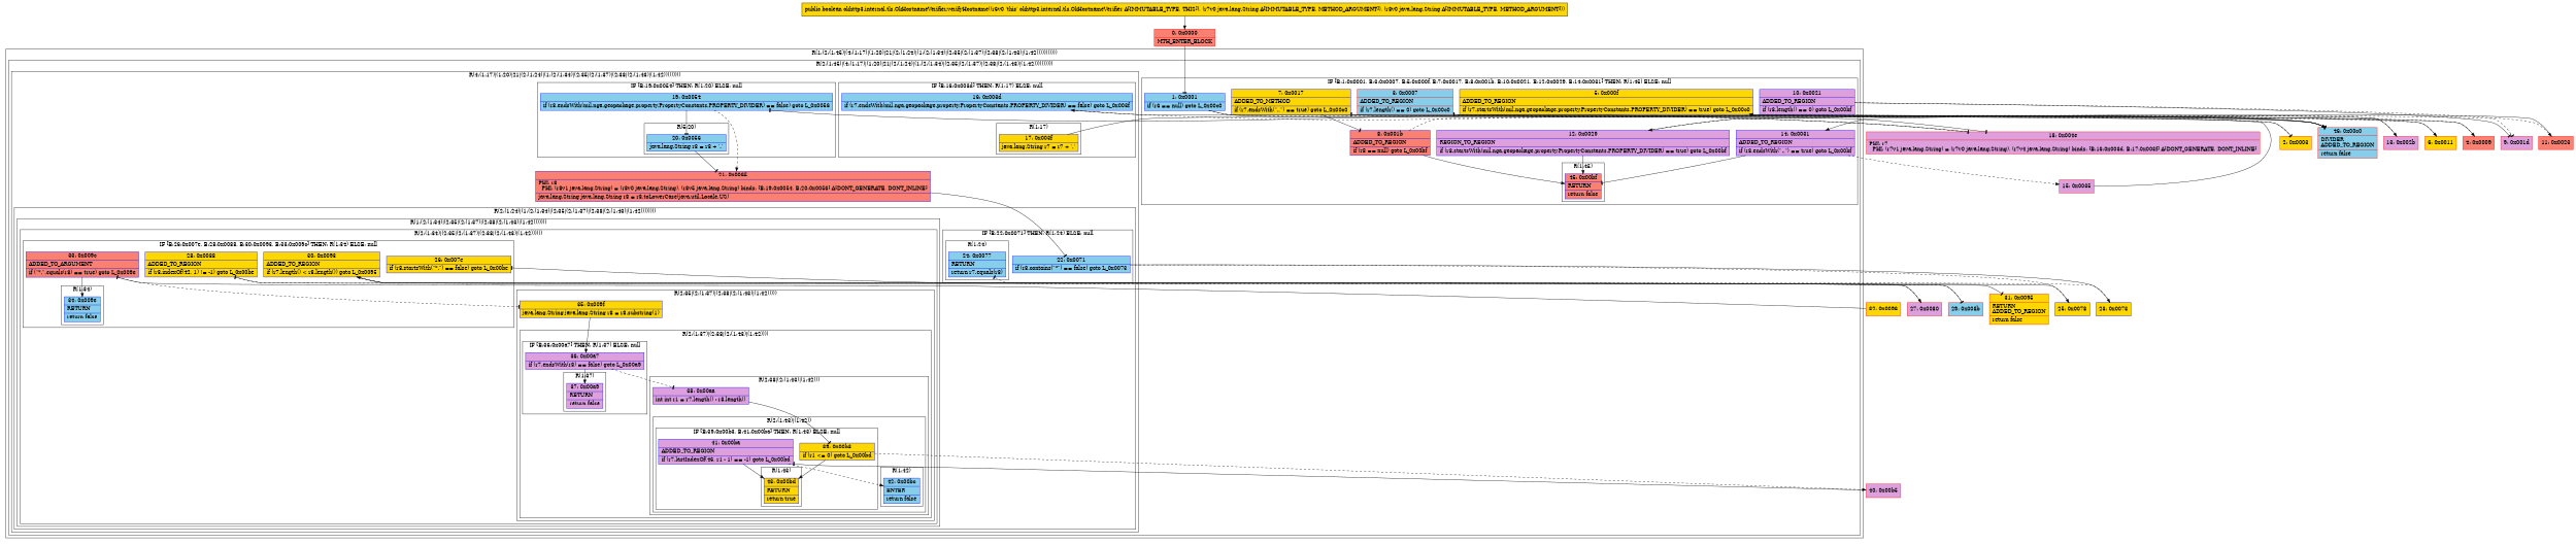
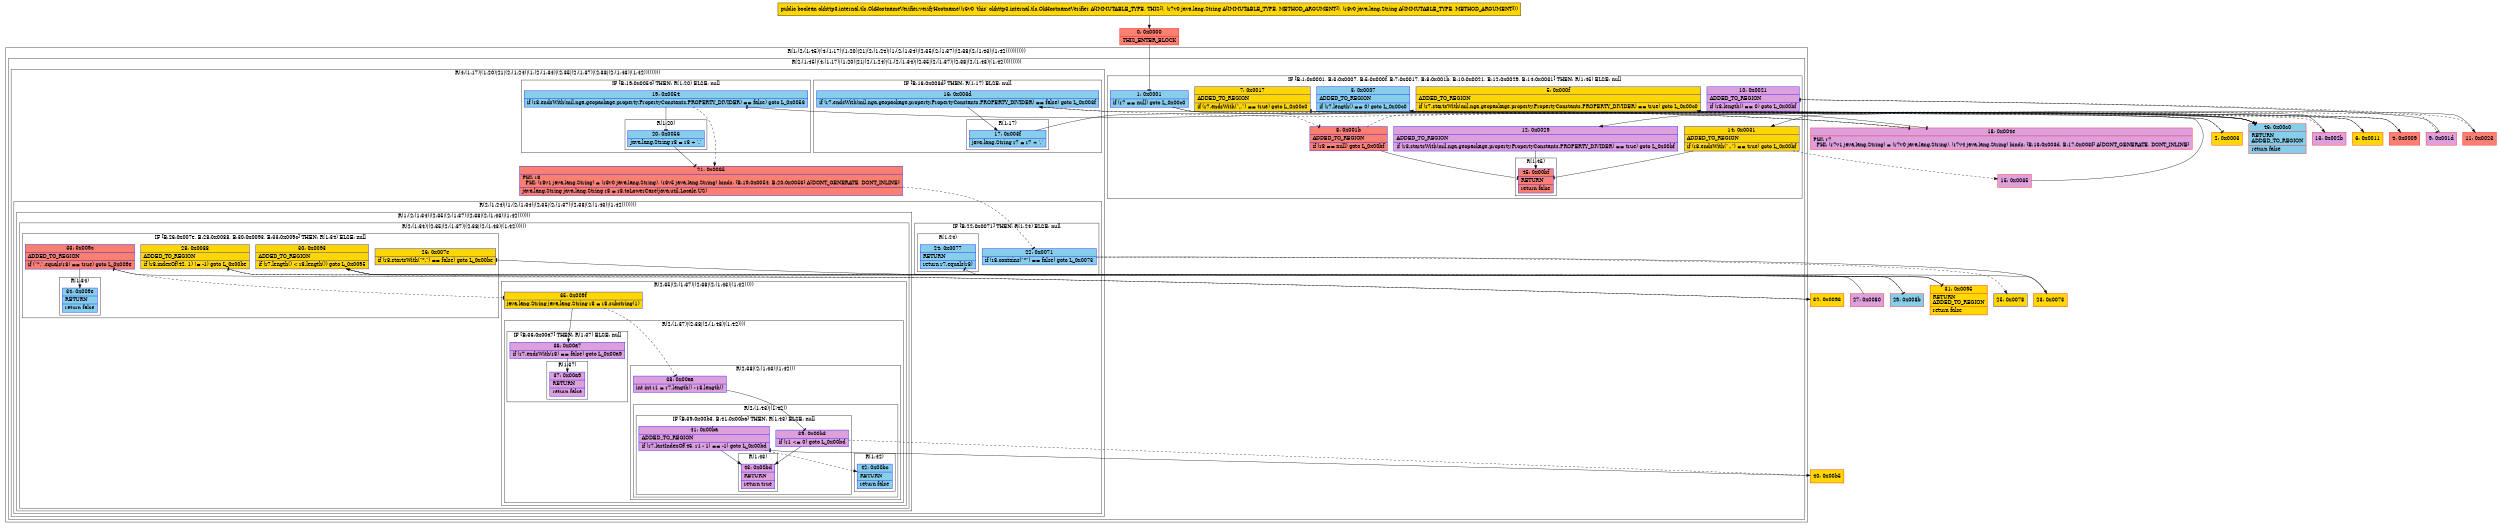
  digraph {
    node [color=blue fillcolor=gold shape=record style=filled]
    edge [arrowhead=normal]
    n1 [fillcolor=salmon label="{45\:\ 0x00bf|RETURN\l|return false\l}"]
-   n2 [fillcolor=skyblue label="{1\:\ 0x0001|if (r6 == null) goto L_0x00c0\l}"]
-   n3 [color=red fillcolor=skyblue label="{3\:\ 0x0007|ADDED_TO_REGION\l|if (r7.length() == 0) goto L_0x00c0\l}"]
+   n2 [fillcolor=skyblue label="{1\:\ 0x0001|if (r7 == null) goto L_0x00c0\l}"]
+   n3 [fillcolor=skyblue label="{3\:\ 0x0007|ADDED_TO_REGION\l|if (r7.length() == 0) goto L_0x00c0\l}"]
    n4 [label="{5\:\ 0x000f|ADDED_TO_REGION\l|if (r7.startsWith(mil.nga.geopackage.property.PropertyConstants.PROPERTY_DIVIDER) == true) goto L_0x00c0\l}"]
-   n5 [label="{7\:\ 0x0017|ADDED_TO_METHOD\l|if (r7.endsWith(\"..\") == true) goto L_0x00c0\l}"]
+   n5 [label="{7\:\ 0x0017|ADDED_TO_REGION\l|if (r7.endsWith(\"..\") == true) goto L_0x00c0\l}"]
    n6 [fillcolor=salmon label="{8\:\ 0x001b|ADDED_TO_REGION\l|if (r8 == null) goto L_0x00bf\l}"]
    n7 [fillcolor=plum label="{10\:\ 0x0021|ADDED_TO_REGION\l|if (r8.length() == 0) goto L_0x00bf\l}"]
-   n8 [fillcolor=plum label="{12\:\ 0x0029|REGION_TO_REGION\l|if (r8.startsWith(mil.nga.geopackage.property.PropertyConstants.PROPERTY_DIVIDER) == true) goto L_0x00bf\l}"]
-   n9 [fillcolor=plum label="{14\:\ 0x0031|ADDED_TO_REGION\l|if (r8.endsWith(\"..\") == true) goto L_0x00bf\l}"]
-   n10 [label="{17\:\ 0x003f|java.lang.String r7 = r7 + '.'\l}"]
+   n8 [fillcolor=plum label="{12\:\ 0x0029|ADDED_TO_REGION\l|if (r8.startsWith(mil.nga.geopackage.property.PropertyConstants.PROPERTY_DIVIDER) == true) goto L_0x00bf\l}"]
+   n9 [label="{14\:\ 0x0031|ADDED_TO_REGION\l|if (r8.endsWith(\"..\") == true) goto L_0x00bf\l}"]
+   n10 [fillcolor=skyblue label="{17\:\ 0x003f|java.lang.String r7 = r7 + '.'\l}"]
    n11 [fillcolor=skyblue label="{16\:\ 0x003d|if (r7.endsWith(mil.nga.geopackage.property.PropertyConstants.PROPERTY_DIVIDER) == false) goto L_0x003f\l}"]
    n12 [fillcolor=skyblue label="{20\:\ 0x0056|java.lang.String r8 = r8 + '.'\l}"]
    n13 [fillcolor=skyblue label="{19\:\ 0x0054|if (r8.endsWith(mil.nga.geopackage.property.PropertyConstants.PROPERTY_DIVIDER) == false) goto L_0x0056\l}"]
    n14 [fillcolor=skyblue label="{24\:\ 0x0077|RETURN\l|return r7.equals(r8)\l}"]
    n15 [fillcolor=skyblue label="{22\:\ 0x0071|if (r8.contains(\"*\") == false) goto L_0x0073\l}"]
    n16 [fillcolor=skyblue label="{34\:\ 0x009e|RETURN\l|return false\l}"]
    n17 [label="{26\:\ 0x007e|if (r8.startsWith(\"*.\") == false) goto L_0x00be\l}"]
    n18 [label="{28\:\ 0x0088|ADDED_TO_REGION\l|if (r8.indexOf(42, 1) != \-1) goto L_0x00be\l}"]
    n19 [label="{30\:\ 0x0093|ADDED_TO_REGION\l|if (r7.length() \< r8.length()) goto L_0x0095\l}"]
-   n20 [fillcolor=salmon label="{33\:\ 0x009c|ADDED_TO_ARGUMENT\l|if (\"*.\".equals(r8) == true) goto L_0x009e\l}"]
+   n20 [fillcolor=salmon label="{33\:\ 0x009c|ADDED_TO_REGION\l|if (\"*.\".equals(r8) == true) goto L_0x009e\l}"]
    n21 [fillcolor=plum label="{37\:\ 0x00a9|RETURN\l|return false\l}"]
    n22 [fillcolor=plum label="{36\:\ 0x00a7|if (r7.endsWith(r8) == false) goto L_0x00a9\l}"]
-   n23 [label="{43\:\ 0x00bd|RETURN\l|return true\l}"]
-   n24 [label="{39\:\ 0x00b3|if (r1 \<= 0) goto L_0x00bd\l}"]
+   n23 [fillcolor=plum label="{43\:\ 0x00bd|RETURN\l|return true\l}"]
+   n24 [fillcolor=plum label="{39\:\ 0x00b3|if (r1 \<= 0) goto L_0x00bd\l}"]
    n25 [fillcolor=plum label="{41\:\ 0x00ba|ADDED_TO_REGION\l|if (r7.lastIndexOf(46, r1 \- 1) == \-1) goto L_0x00bd\l}"]
-   n26 [fillcolor=skyblue label="{42\:\ 0x00bc|ENTER\l|return false\l}"]
+   n26 [fillcolor=skyblue label="{42\:\ 0x00bc|RETURN\l|return false\l}"]
    n27 [fillcolor=plum label="{38\:\ 0x00aa|int int r1 = r7.length() \- r8.length()\l}"]
    n28 [label="{35\:\ 0x009f|java.lang.String java.lang.String r8 = r8.substring(1)\l}"]
    n29 [fillcolor=salmon label="{21\:\ 0x0065|PHI: r8 \l  PHI: (r8v1 java.lang.String) = (r8v0 java.lang.String), (r8v5 java.lang.String) binds: [B:19:0x0054, B:20:0x0056] A[DONT_GENERATE, DONT_INLINE]\l|java.lang.String java.lang.String r8 = r8.toLowerCase(java.util.Locale.US)\l}"]
    n30 [color=red label="{2\:\ 0x0003}"]
-   n31 [color=red fillcolor=skyblue label="{46\:\ 0x00c0|DIVIDER\lADDED_TO_REGION\l|return false\l}"]
+   n31 [color=red fillcolor=skyblue label="{46\:\ 0x00c0|RETURN\lADDED_TO_REGION\l|return false\l}"]
    n32 [color=red fillcolor=salmon label="{4\:\ 0x0009}"]
    n33 [color=red label="{6\:\ 0x0011}"]
    n34 [color=red fillcolor=plum label="{9\:\ 0x001d}"]
    n35 [color=red fillcolor=salmon label="{11\:\ 0x0023}"]
    n36 [color=red fillcolor=plum label="{13\:\ 0x002b}"]
    n37 [color=red fillcolor=plum label="{15\:\ 0x0035}"]
    n38 [color=red fillcolor=plum label="{18\:\ 0x004e|PHI: r7 \l  PHI: (r7v1 java.lang.String) = (r7v0 java.lang.String), (r7v4 java.lang.String) binds: [B:16:0x003d, B:17:0x003f] A[DONT_GENERATE, DONT_INLINE]\l}"]
-   n39 [label="{23\:\ 0x0073}"]
+   n39 [color=red label="{23\:\ 0x0073}"]
    n40 [label="{25\:\ 0x0078}"]
    n41 [color=red fillcolor=skyblue label="{29\:\ 0x008b}"]
    n42 [color=red label="{31\:\ 0x0095|RETURN\lADDED_TO_REGION\l|return false\l}"]
    n43 [color=red label="{32\:\ 0x0096}"]
-   n44 [color=red fillcolor=plum label="{40\:\ 0x00b5}"]
+   n44 [color=red label="{40\:\ 0x00b5}"]
    n45 [color=red fillcolor=plum label="{27\:\ 0x0080}"]
-   n46 [color=red fillcolor=salmon label="{0\:\ 0x0000|MTH_ENTER_BLOCK\l}"]
+   n46 [color=red fillcolor=salmon label="{0\:\ 0x0000|THIS_ENTER_BLOCK\l}"]
    n47 [label="{public boolean okhttp3.internal.tls.OkHostnameVerifier.verifyHostname((r6v0 'this' okhttp3.internal.tls.OkHostnameVerifier A[IMMUTABLE_TYPE, THIS]), (r7v0 java.lang.String A[IMMUTABLE_TYPE, METHOD_ARGUMENT]), (r8v0 java.lang.String A[IMMUTABLE_TYPE, METHOD_ARGUMENT])) }" color=""]
    subgraph cluster_1 {
      label="R(1:(2:(1:45)|(4:(1:17)|(1:20)|21|(2:(1:24)|(1:(2:(1:34)|(2:35|(2:(1:37)|(2:38|(2:(1:43)|(1:42)))))))))))"
      subgraph cluster_2 {
        label="R(2:(1:45)|(4:(1:17)|(1:20)|21|(2:(1:24)|(1:(2:(1:34)|(2:35|(2:(1:37)|(2:38|(2:(1:43)|(1:42))))))))))"
        subgraph cluster_3 {
          label="IF [B:1:0x0001, B:3:0x0007, B:5:0x000f, B:7:0x0017, B:8:0x001b, B:10:0x0021, B:12:0x0029, B:14:0x0031] THEN: R(1:45) ELSE: null"
          n2
          n3
          n4
          n5
          n6
          n7
          n8
          n9
          subgraph cluster_4 {
            label="R(1:45)"
            n1
          }
        }
        subgraph cluster_5 {
          label="R(4:(1:17)|(1:20)|21|(2:(1:24)|(1:(2:(1:34)|(2:35|(2:(1:37)|(2:38|(2:(1:43)|(1:42)))))))))"
          n29
          subgraph cluster_6 {
            label="IF [B:16:0x003d] THEN: R(1:17) ELSE: null"
            n11
            subgraph cluster_7 {
              label="R(1:17)"
              n10
            }
          }
          subgraph cluster_8 {
            label="IF [B:19:0x0054] THEN: R(1:20) ELSE: null"
            n13
            subgraph cluster_9 {
-             label="R(5:20)"
+             label="R(1:20)"
              n12
            }
          }
          subgraph cluster_10 {
            label="R(2:(1:24)|(1:(2:(1:34)|(2:35|(2:(1:37)|(2:38|(2:(1:43)|(1:42))))))))"
            subgraph cluster_11 {
              label="IF [B:22:0x0071] THEN: R(1:24) ELSE: null"
              n15
              subgraph cluster_12 {
                label="R(1:24)"
                n14
              }
            }
            subgraph cluster_13 {
              label="R(1:(2:(1:34)|(2:35|(2:(1:37)|(2:38|(2:(1:43)|(1:42)))))))"
              subgraph cluster_14 {
                label="R(2:(1:34)|(2:35|(2:(1:37)|(2:38|(2:(1:43)|(1:42))))))"
                subgraph cluster_15 {
                  label="IF [B:26:0x007e, B:28:0x0088, B:30:0x0093, B:33:0x009c] THEN: R(1:34) ELSE: null"
                  n17
                  n18
                  n19
                  n20
                  subgraph cluster_16 {
                    label="R(1:34)"
                    n16
                  }
                }
                subgraph cluster_17 {
                  label="R(2:35|(2:(1:37)|(2:38|(2:(1:43)|(1:42)))))"
                  n28
                  subgraph cluster_18 {
                    label="R(2:(1:37)|(2:38|(2:(1:43)|(1:42))))"
                    subgraph cluster_19 {
                      label="IF [B:36:0x00a7] THEN: R(1:37) ELSE: null"
                      n22
                      subgraph cluster_20 {
                        label="R(1:37)"
                        n21
                      }
                    }
                    subgraph cluster_21 {
                      label="R(2:38|(2:(1:43)|(1:42)))"
                      n27
                      subgraph cluster_22 {
                        label="R(2:(1:43)|(1:42))"
                        subgraph cluster_23 {
                          label="IF [B:39:0x00b3, B:41:0x00ba] THEN: R(1:43) ELSE: null"
                          n24
                          n25
                          subgraph cluster_24 {
                            label="R(1:43)"
                            n23
                          }
                        }
                        subgraph cluster_25 {
                          label="R(1:42)"
                          n26
                        }
                      }
                    }
                  }
                }
              }
            }
          }
        }
      }
    }
    n2 -> n30 [arrowhead=tee style=dashed]
    n2 -> n31
    n3 -> n31 [arrowhead=tee]
    n3 -> n32 [style=dashed]
    n4 -> n31
    n4 -> n33 [style=dashed]
-   n5 -> n6 [arrowhead=tee style=solid]
+   n5 -> n6 [arrowhead=tee style=dashed]
    n5 -> n31 [arrowhead=tee]
-   n6 -> n1
+   n6 -> n1 [arrowhead=tee]
    n6 -> n34 [arrowhead=tee style=dashed]
    n7 -> n35 [style=dashed]
    n8 -> n1
-   n8 -> n36 [style=dashed]
+   n3 -> n36 [style=dashed]
    n9 -> n1 [arrowhead=tee]
    n9 -> n37 [style=dashed]
    n10 -> n38 [arrowhead=tee]
+   n11 -> n10
    n11 -> n38 [arrowhead=tee style=dashed]
    n12 -> n29 [arrowhead=tee]
    n13 -> n12 [arrowhead=tee]
    n13 -> n29 [style=dashed]
    n15 -> n39
    n15 -> n40 [style=dashed]
    n18 -> n41 [arrowhead=tee style=dashed]
    n19 -> n42 [arrowhead=tee]
-   n19 -> n45 [style=dashed]
+   n19 -> n43 [style=dashed]
    n20 -> n16
    n20 -> n28 [arrowhead=tee style=dashed]
    n22 -> n21
-   n22 -> n27 [arrowhead=tee style=dashed]
+   n28 -> n27 [arrowhead=tee style=dashed]
    n24 -> n23
    n24 -> n44 [style=dashed]
    n25 -> n23
    n25 -> n26 [style=dashed]
    n27 -> n24 [arrowhead=tee]
    n28 -> n22
-   n29 -> n15 [arrowhead=tee]
-   n30 -> n3 [arrowhead=tee]
+   n29 -> n15 [arrowhead=tee style=dashed]
+   n30 -> n3
    n32 -> n4
    n33 -> n5 [arrowhead=tee]
-   n7 -> n34 [arrowhead=tee]
+   n34 -> n7 [arrowhead=tee]
    n35 -> n8
    n36 -> n9
    n37 -> n11
    n38 -> n13 [arrowhead=tee]
-   n39 -> n14 [arrowhead=tee style=dashed]
-   n40 -> n17 [arrowhead=tee]
+   n39 -> n14 [arrowhead=tee]
+   n42 -> n17 [arrowhead=tee]
    n41 -> n19
    n43 -> n20 [arrowhead=tee]
    n44 -> n25 [arrowhead=tee]
    n45 -> n18 [arrowhead=tee]
    n46 -> n2 [arrowhead=tee]
    n47 -> n46
  }
